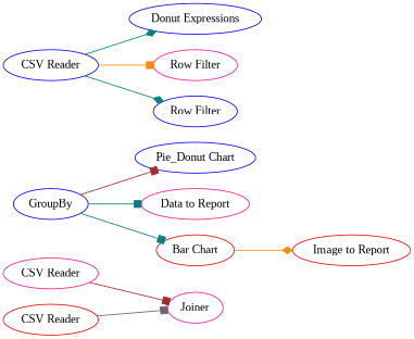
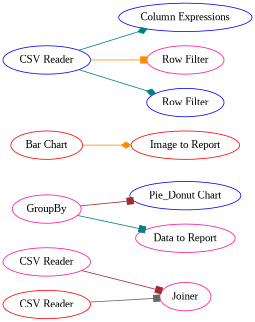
  digraph {
    fontname="Liberation Serif"
    rankdir=LR
    node [color=deeppink fontname="Liberation Serif"]
    edge [arrowhead=box color=teal fontname="Liberation Serif"]
    n1 [label="CSV Reader"]
    n2 [label=Joiner]
-   n3 [color=blue label=GroupBy]
+   n3 [label=GroupBy]
    n4 [color=blue label="Pie_Donut Chart"]
    n5 [label="Data to Report"]
    n6 [color=red label="Bar Chart"]
    n7 [color=red label="Image to Report"]
    n8 [color=blue label="CSV Reader"]
-   n9 [color=blue label="Donut Expressions"]
+   n9 [color=blue label="Column Expressions"]
    n10 [label="Row Filter"]
    n11 [color=blue label="Row Filter"]
    n12 [color=red label="CSV Reader"]
    n1 -> n2 [color=brown]
    n3 -> n4 [color=brown]
    n3 -> n5
-   n3 -> n6
    n6 -> n7 [arrowhead=diamond color=darkorange]
    n8 -> n9 [arrowhead=diamond]
    n8 -> n10 [color=darkorange]
    n8 -> n11 [arrowhead=diamond]
    n12 -> n2 [color=gray40]
  }
